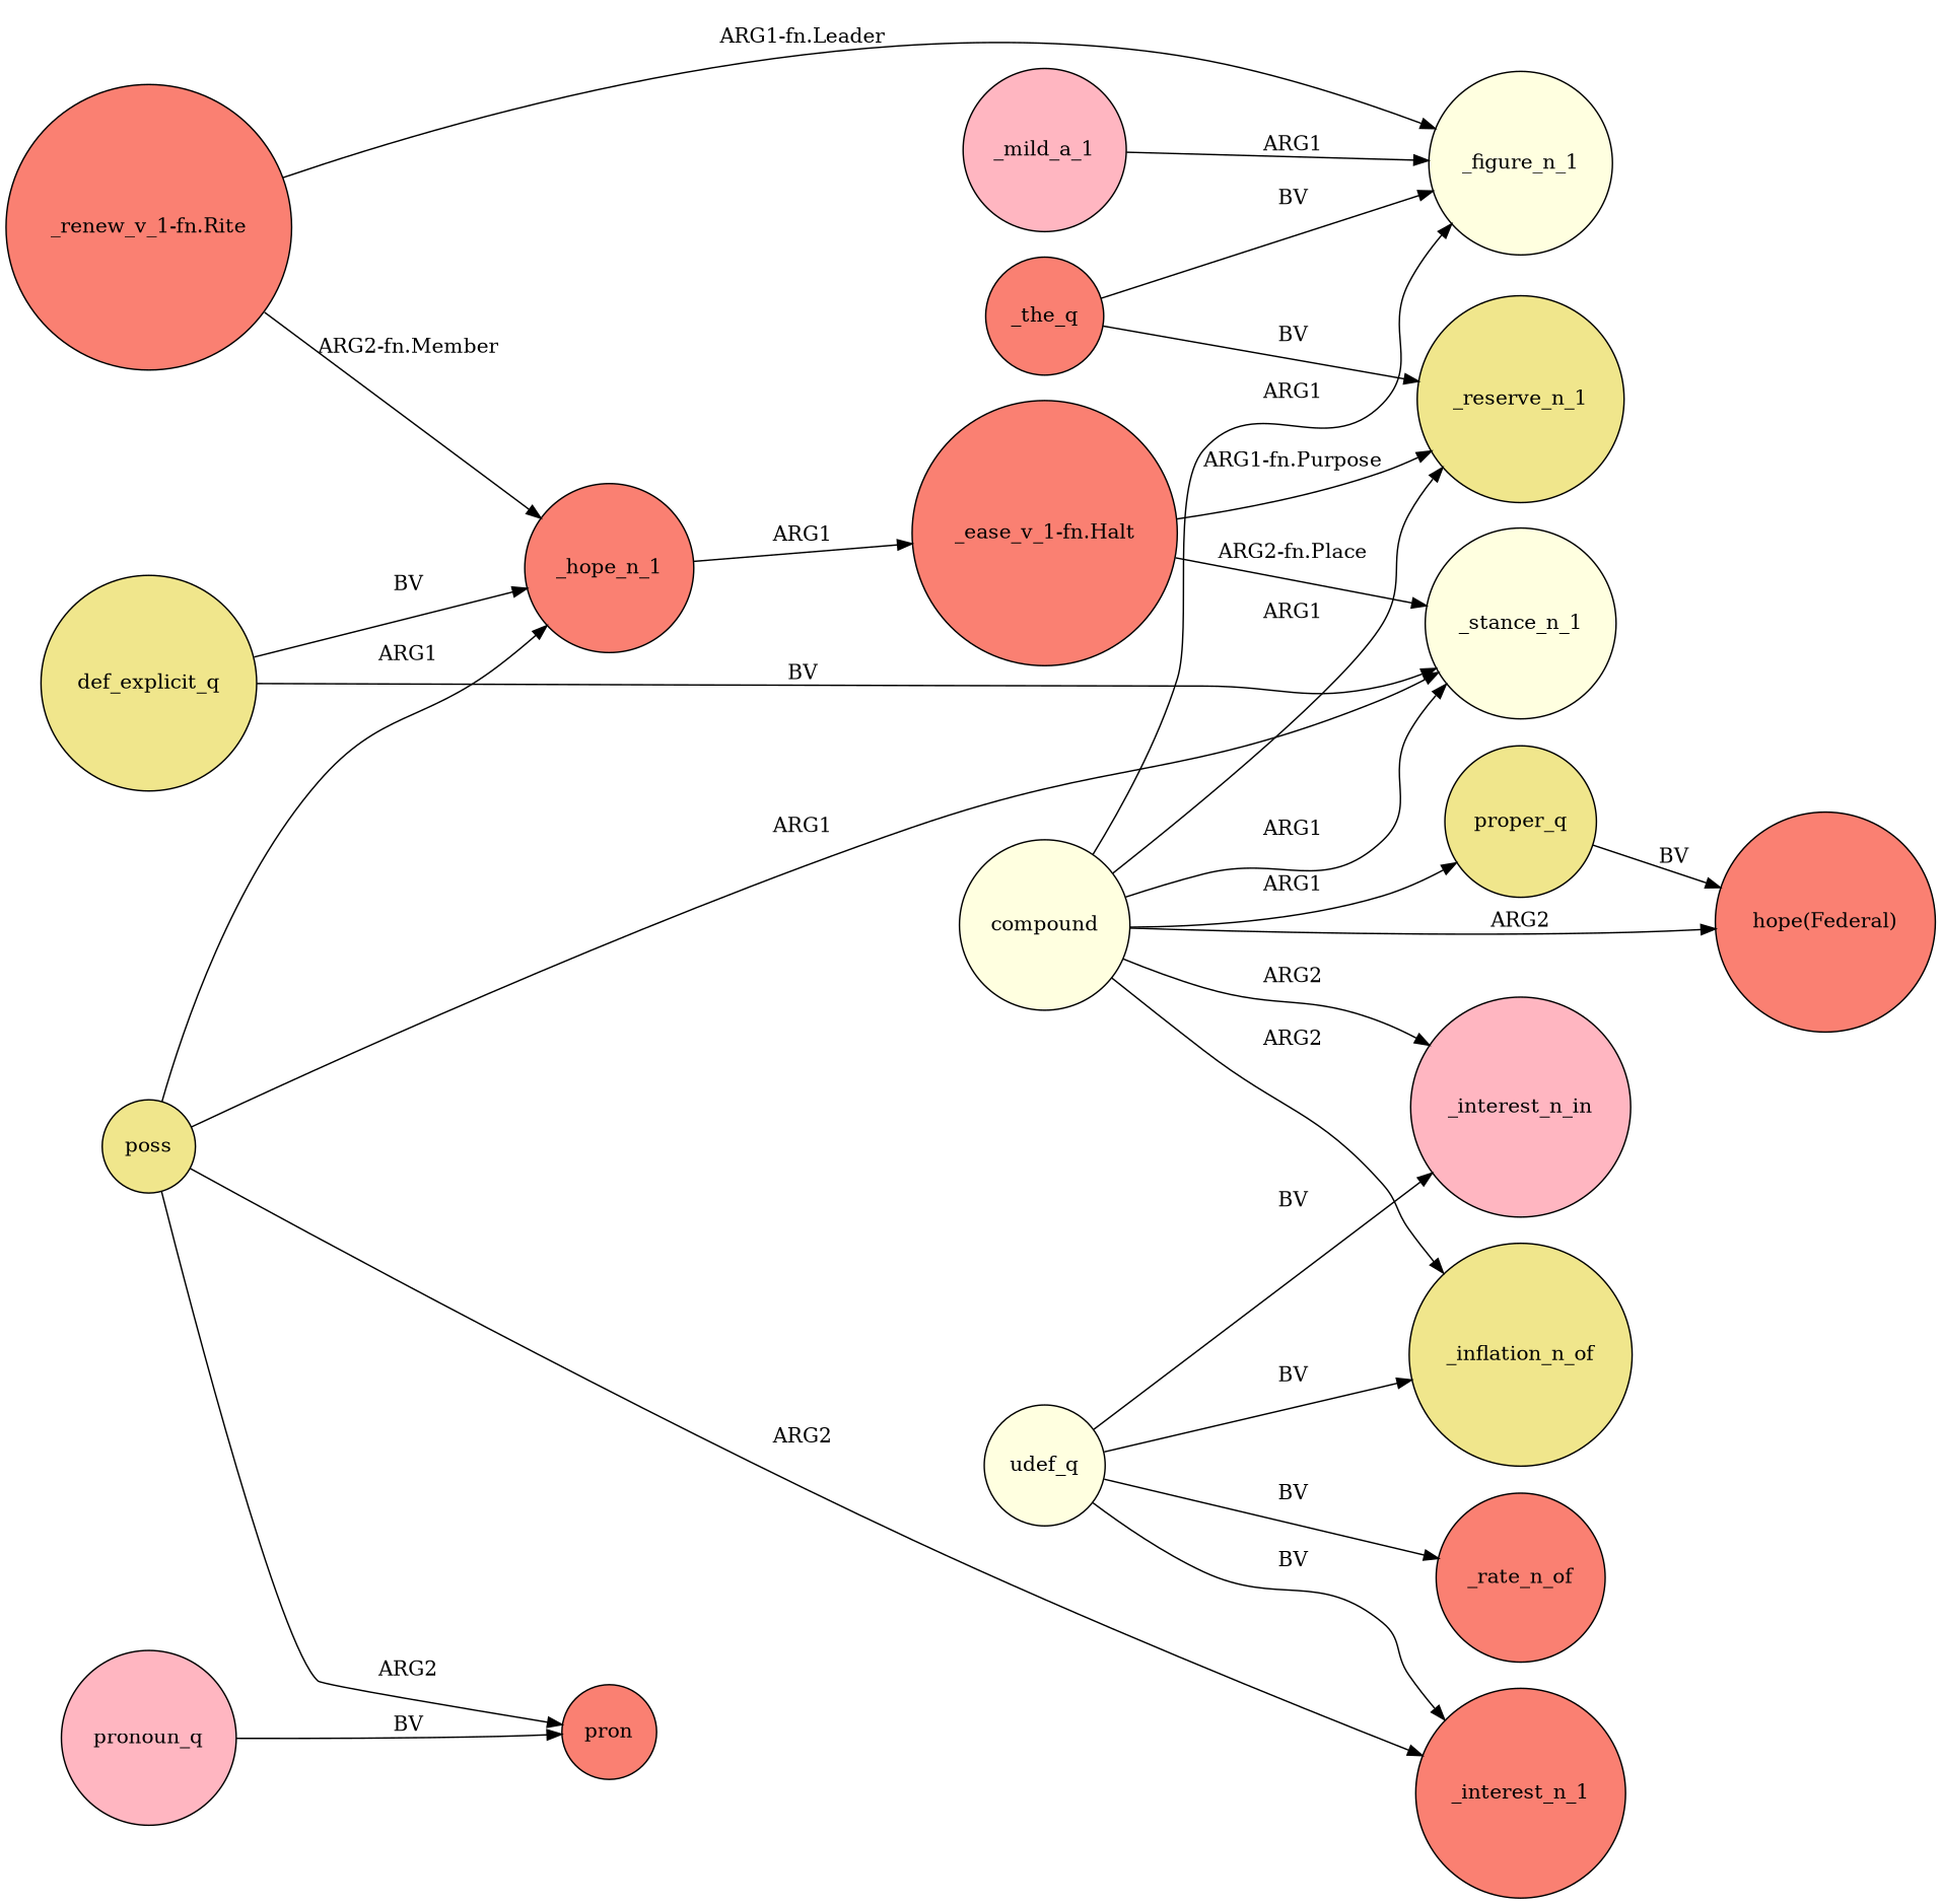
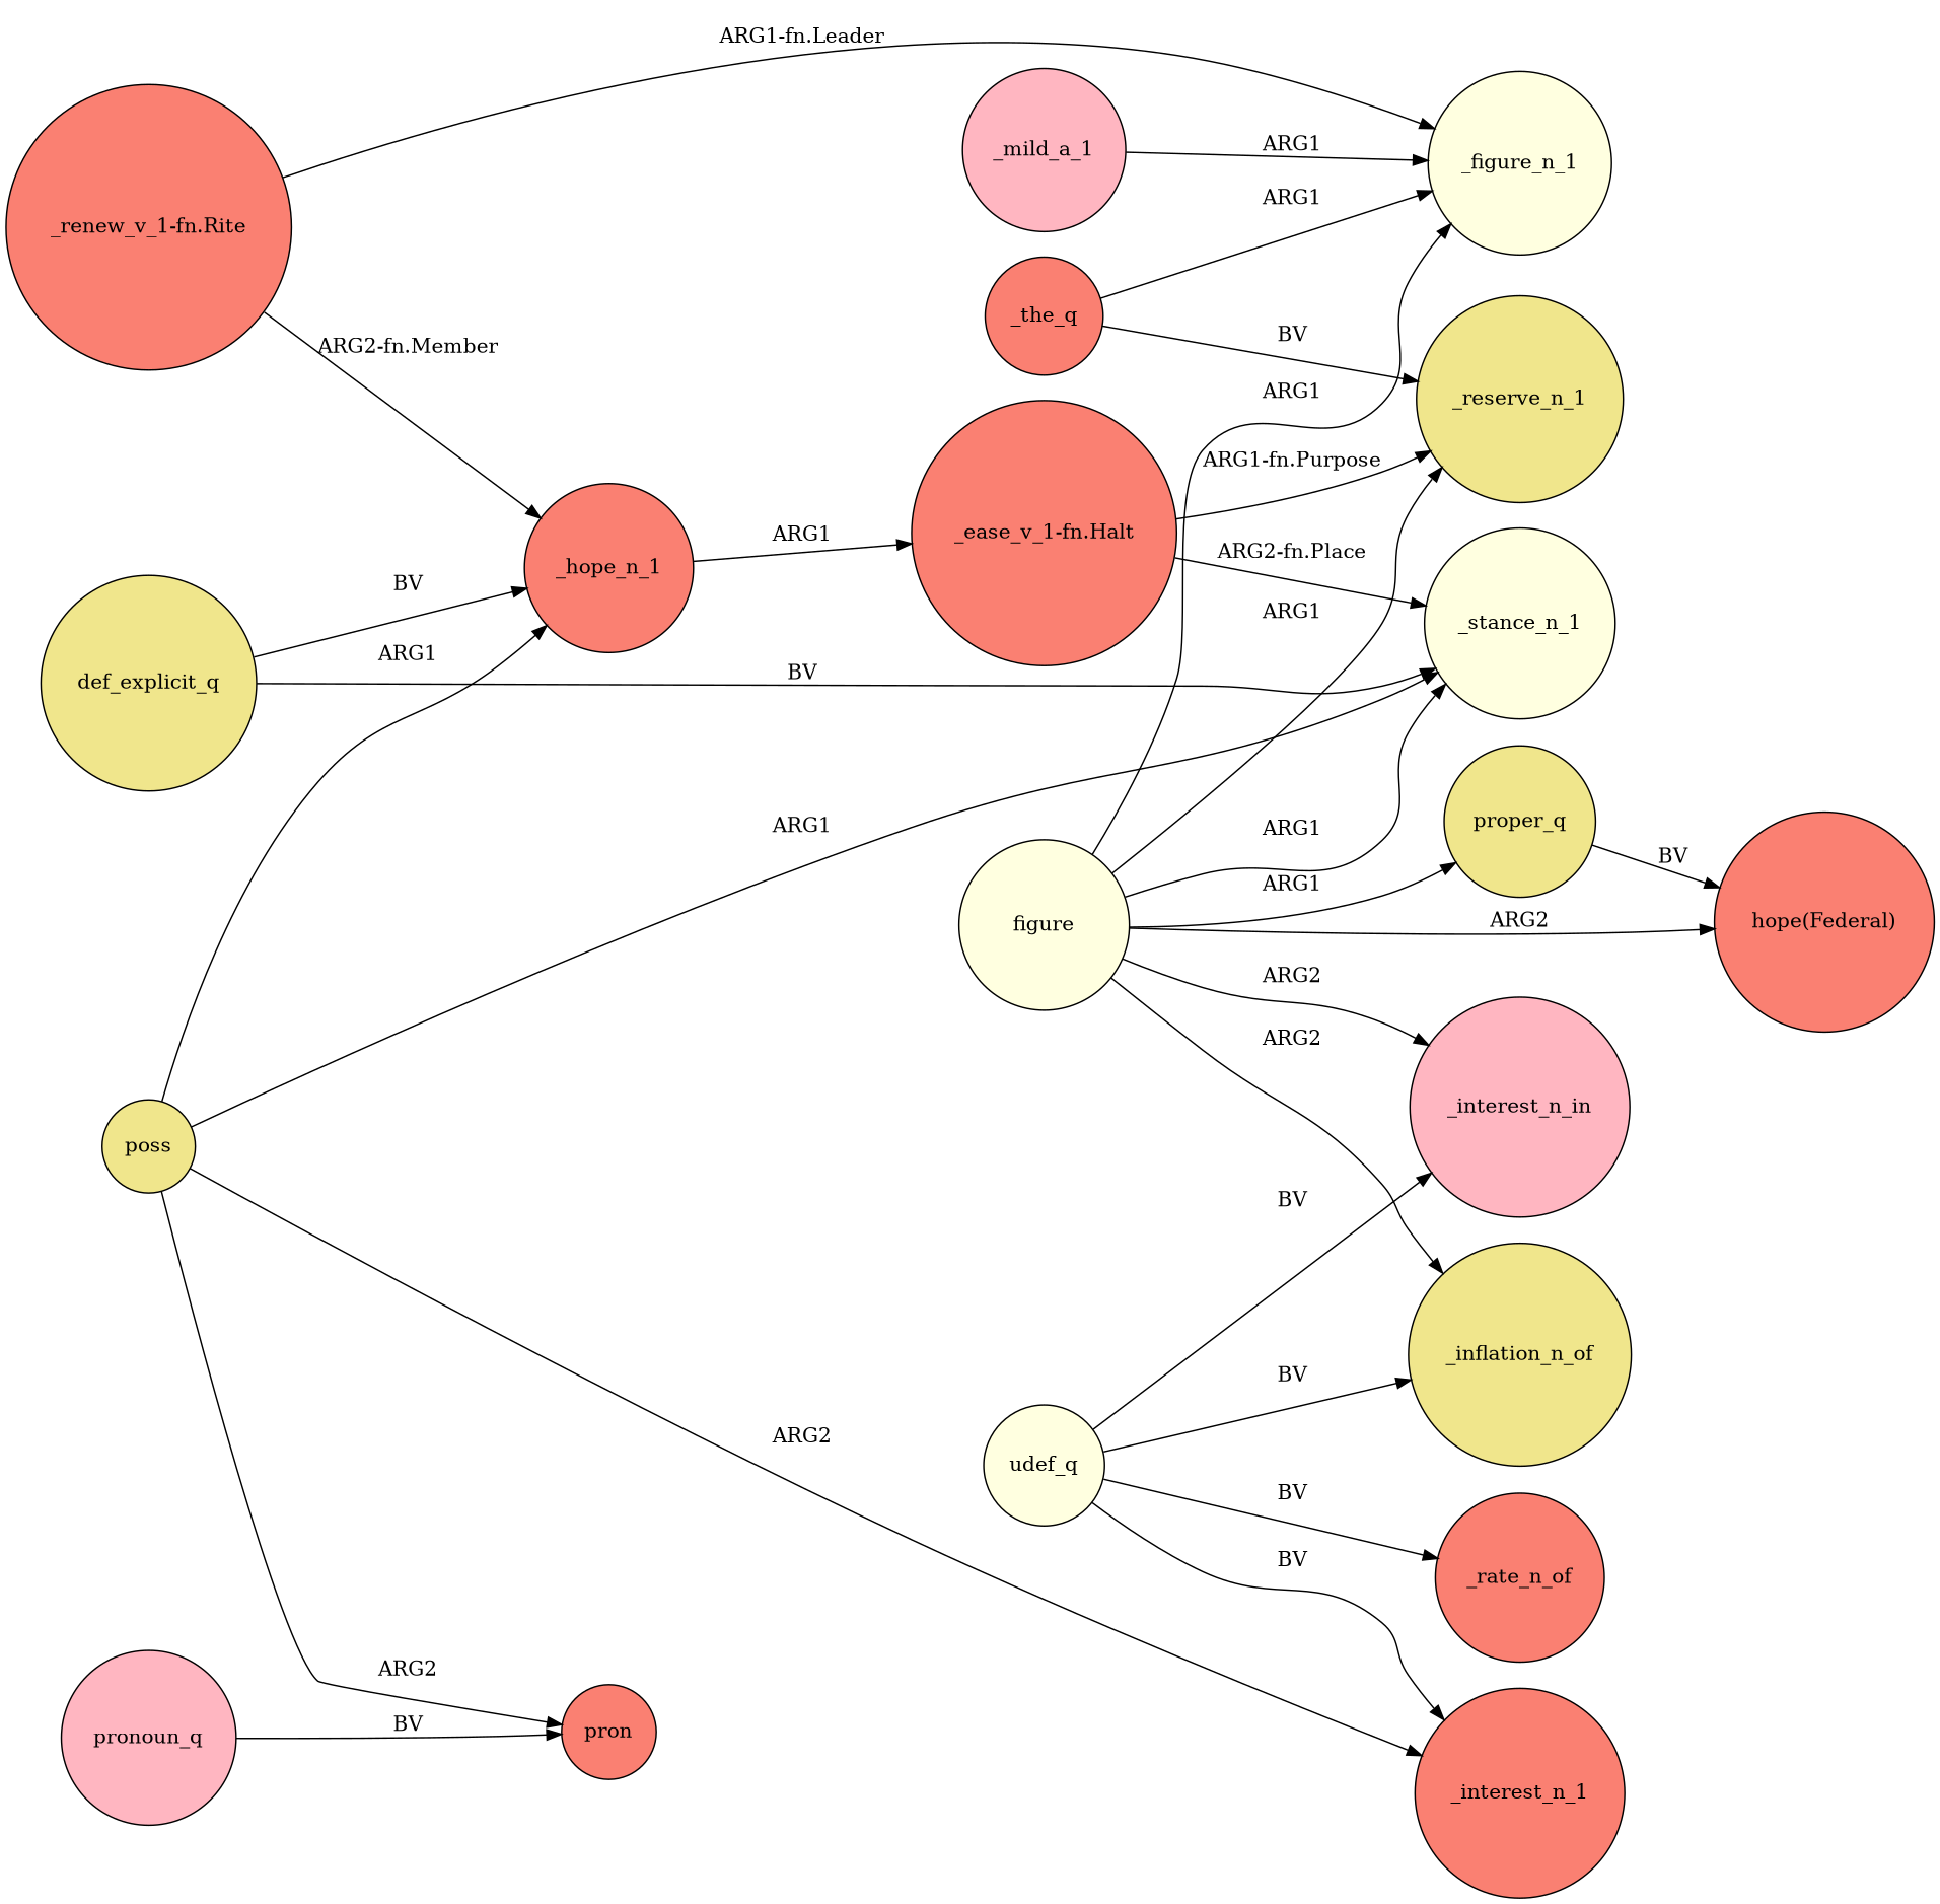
  digraph {
    rankdir=LR
    node [fillcolor=salmon shape=circle style=filled]
-   compound [fillcolor=lightyellow]
+   compound [fillcolor=lightyellow label=figure]
    _figure_n_1 [fillcolor=lightyellow]
    _interest_n_in [fillcolor=lightpink]
    _reserve_n_1 [fillcolor=khaki]
    _inflation_n_of [fillcolor=khaki]
    _stance_n_1 [fillcolor=lightyellow]
    n7 [label="hope(Federal)"]
    proper_q [fillcolor=khaki]
    def_explicit_q [fillcolor=khaki]
    _hope_n_1
    "_ease_v_1-fn.Halt"
    _the_q
    udef_q [fillcolor=lightyellow]
    _rate_n_of
    n15 [label=_interest_n_1]
    pronoun_q [fillcolor=lightpink]
    pron
    "_renew_v_1-fn.Rite"
    poss [fillcolor=khaki]
    _mild_a_1 [fillcolor=lightpink]
    compound -> _figure_n_1 [label=ARG1]
    compound -> _interest_n_in [label=ARG2]
    compound -> _reserve_n_1 [label=ARG1]
    compound -> _inflation_n_of [label=ARG2]
    compound -> _stance_n_1 [label=ARG1]
    compound -> n7 [label=ARG2]
    compound -> proper_q [label=ARG1]
    proper_q -> n7 [label=BV]
    def_explicit_q -> _stance_n_1 [label=BV]
    def_explicit_q -> _hope_n_1 [label=BV]
    _hope_n_1 -> "_ease_v_1-fn.Halt" [label=ARG1]
    "_ease_v_1-fn.Halt" -> _reserve_n_1 [label="ARG1-fn.Purpose"]
    "_ease_v_1-fn.Halt" -> _stance_n_1 [label="ARG2-fn.Place"]
-   _the_q -> _figure_n_1 [label=BV]
+   _the_q -> _figure_n_1 [label=ARG1]
    _the_q -> _reserve_n_1 [label=BV]
    udef_q -> _interest_n_in [label=BV]
    udef_q -> _inflation_n_of [label=BV]
    udef_q -> _rate_n_of [label=BV]
    udef_q -> n15 [label=BV]
    pronoun_q -> pron [label=BV]
    "_renew_v_1-fn.Rite" -> _figure_n_1 [label="ARG1-fn.Leader"]
    "_renew_v_1-fn.Rite" -> _hope_n_1 [label="ARG2-fn.Member"]
    poss -> _stance_n_1 [label=ARG1]
    poss -> _hope_n_1 [label=ARG1]
    poss -> n15 [label=ARG2]
    poss -> pron [label=ARG2]
    _mild_a_1 -> _figure_n_1 [label=ARG1]
  }
